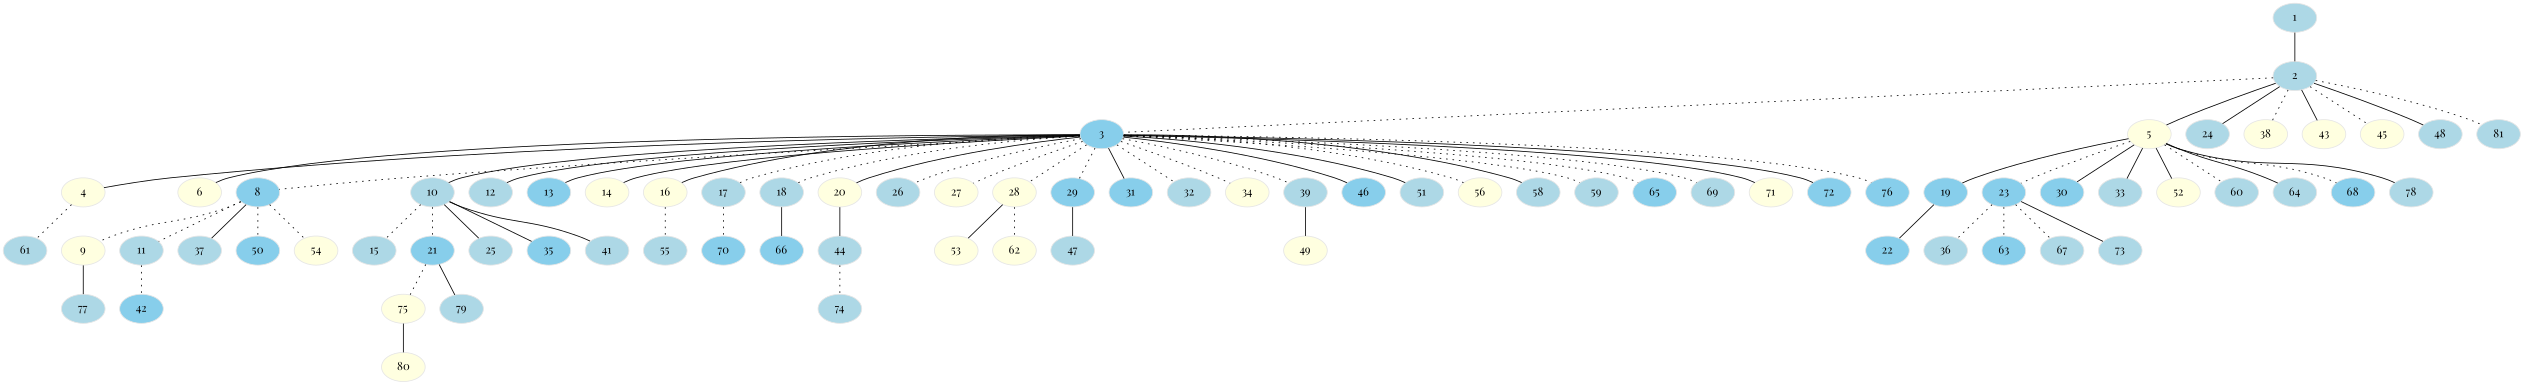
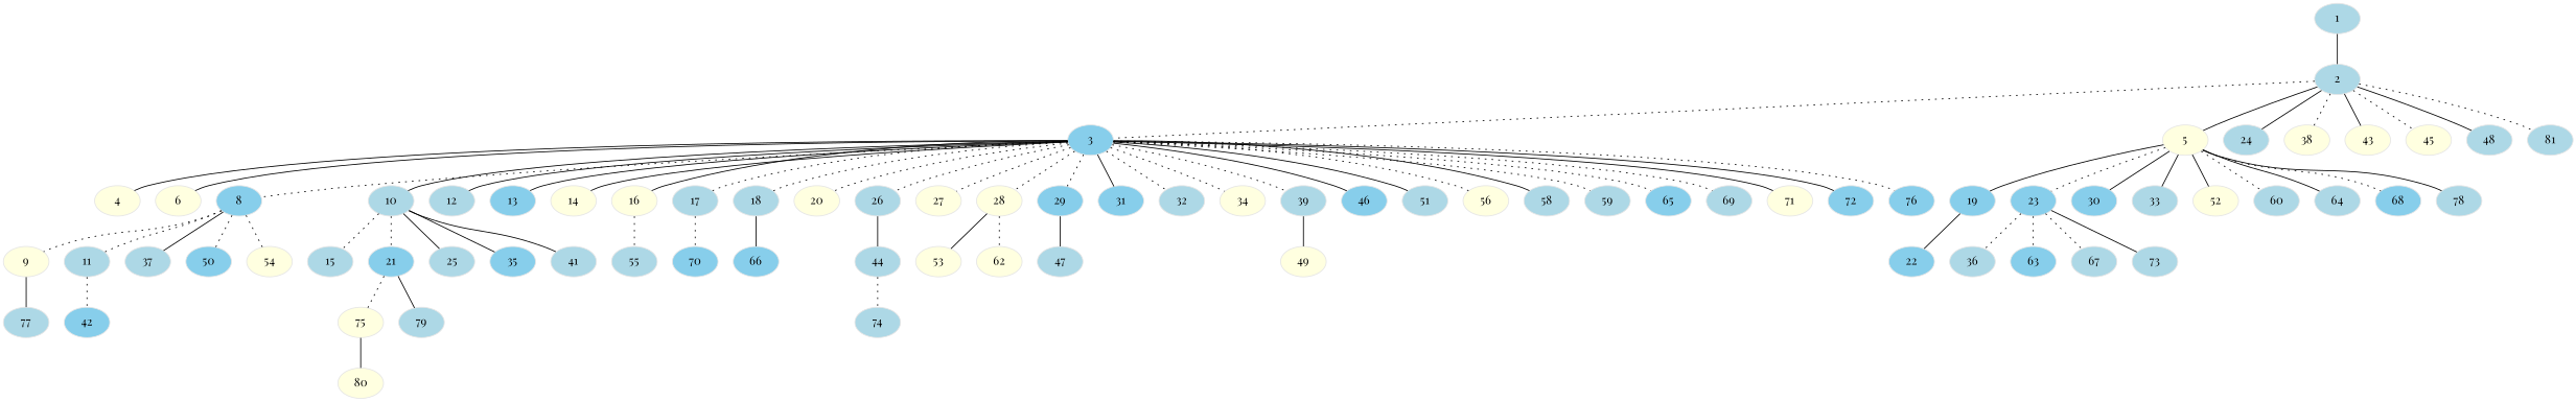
  graph {
    fontname="Playfair Display"
    node [color=gray90 fillcolor=lightblue fontname="Playfair Display" style=filled]
    edge [fontname="Playfair Display" style=dotted]
    1
    2
    3 [fillcolor=skyblue]
    5 [fillcolor=lightyellow]
    24
    38 [fillcolor=lightyellow]
    43 [fillcolor=lightyellow]
    45 [fillcolor=lightyellow]
    48
    81
    4 [fillcolor=lightyellow]
    6 [fillcolor=lightyellow]
    8 [fillcolor=skyblue]
    10
    12
    13 [fillcolor=skyblue]
    14 [fillcolor=lightyellow]
    16 [fillcolor=lightyellow]
    17
    18
    20 [fillcolor=lightyellow]
    26
    27 [fillcolor=lightyellow]
    28 [fillcolor=lightyellow]
    29 [fillcolor=skyblue]
    31 [fillcolor=skyblue]
    32
    34 [fillcolor=lightyellow]
    39
    46 [fillcolor=skyblue]
    51
    56 [fillcolor=lightyellow]
    58
    59
    65 [fillcolor=skyblue]
    69
    71 [fillcolor=lightyellow]
    72 [fillcolor=skyblue]
    76 [fillcolor=skyblue]
    19 [fillcolor=skyblue]
    23 [fillcolor=skyblue]
    30 [fillcolor=skyblue]
    33
    52 [fillcolor=lightyellow]
    60
    64
    68 [fillcolor=skyblue]
    78
-   61
    9 [fillcolor=lightyellow]
    11
    37
    50 [fillcolor=skyblue]
    54 [fillcolor=lightyellow]
    15
    21 [fillcolor=skyblue]
    25
    35 [fillcolor=skyblue]
    41
    55
    70 [fillcolor=skyblue]
    66 [fillcolor=skyblue]
    44
    53 [fillcolor=lightyellow]
    62 [fillcolor=lightyellow]
    47
    49 [fillcolor=lightyellow]
    22 [fillcolor=skyblue]
    36
    63 [fillcolor=skyblue]
    67
    73
    77
    42 [fillcolor=skyblue]
    75 [fillcolor=lightyellow]
    79
    80 [fillcolor=lightyellow]
    74
    1 -- 2 [style=solid]
    2 -- 3
    2 -- 5 [style=solid]
    2 -- 24 [style=solid]
    2 -- 38
    2 -- 43 [style=solid]
    2 -- 45
    2 -- 48 [style=solid]
    2 -- 81
    3 -- 4 [style=solid]
    3 -- 6 [style=solid]
    3 -- 8
    3 -- 10 [style=solid]
    3 -- 12 [style=solid]
    3 -- 13 [style=solid]
    3 -- 14 [style=solid]
    3 -- 16 [style=solid]
    3 -- 17
    3 -- 18
-   3 -- 20 [style=solid]
+   3 -- 20
    3 -- 26
    3 -- 27
    3 -- 28
    3 -- 29
    3 -- 31 [style=solid]
    3 -- 32
    3 -- 34
    3 -- 39
    3 -- 46 [style=solid]
    3 -- 51 [style=solid]
    3 -- 56
    3 -- 58 [style=solid]
    3 -- 59
    3 -- 65
    3 -- 69
    3 -- 71 [style=solid]
    3 -- 72 [style=solid]
    3 -- 76
    5 -- 19 [style=solid]
    5 -- 23
    5 -- 30 [style=solid]
    5 -- 33 [style=solid]
    5 -- 52 [style=solid]
    5 -- 60
    5 -- 64 [style=solid]
    5 -- 68
    5 -- 78 [style=solid]
-   4 -- 61
    8 -- 9
    8 -- 11
    8 -- 37 [style=solid]
    8 -- 50
    8 -- 54
    10 -- 15
    10 -- 21
    10 -- 25 [style=solid]
    10 -- 35 [style=solid]
    10 -- 41 [style=solid]
    16 -- 55
    17 -- 70
    18 -- 66 [style=solid]
-   20 -- 44 [style=solid]
+   26 -- 44 [style=solid]
    28 -- 53 [style=solid]
    28 -- 62
    29 -- 47 [style=solid]
    39 -- 49 [style=solid]
    19 -- 22 [style=solid]
    23 -- 36
    23 -- 63
    23 -- 67
    23 -- 73 [style=solid]
    9 -- 77 [style=solid]
    11 -- 42
    21 -- 75
    21 -- 79 [style=solid]
    44 -- 74
    75 -- 80 [style=solid]
  }
